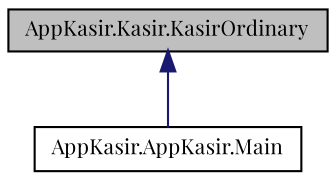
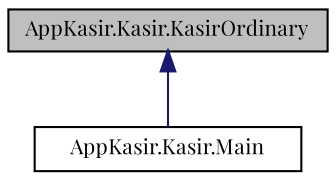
  digraph {
    rankdir=TB
    fontname="Playfair Display"
    node [color=black fontname="Playfair Display" fontsize=10 shape=record style=filled]
    n1 [fillcolor=grey75 fontcolor=black height=0.2 label="AppKasir.Kasir.KasirOrdinary" width=0.4]
-   n2 [fillcolor=white height=0.2 label="AppKasir.AppKasir.Main" width=0.4]
+   n2 [fillcolor=white height=0.2 label="AppKasir.Kasir.Main" width=0.4]
    n1 -> n2 [color=midnightblue dir=back fontname="Playfair Display" fontsize=10 labelfontname=Helvetica labelfontsize=10 style=solid]
  }
